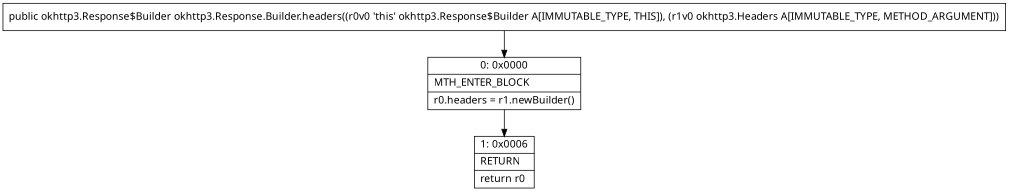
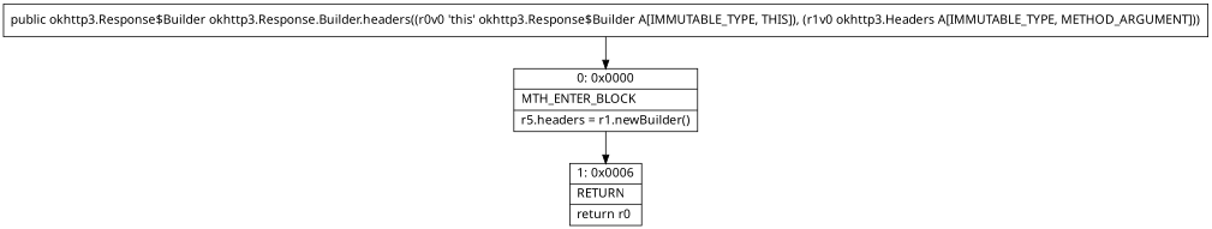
  digraph {
    fontname="Noto Sans"
    node [shape=record fontname="Noto Sans"]
    edge [fontname="Noto Sans"]
-   n1 [label="{0\:\ 0x0000|MTH_ENTER_BLOCK\l|r0.headers = r1.newBuilder()\l}"]
+   n1 [label="{0\:\ 0x0000|MTH_ENTER_BLOCK\l|r5.headers = r1.newBuilder()\l}"]
    n2 [label="{1\:\ 0x0006|RETURN\l|return r0\l}"]
    n3 [label="{public okhttp3.Response$Builder okhttp3.Response.Builder.headers((r0v0 'this' okhttp3.Response$Builder A[IMMUTABLE_TYPE, THIS]), (r1v0 okhttp3.Headers A[IMMUTABLE_TYPE, METHOD_ARGUMENT])) }"]
    n1 -> n2
    n3 -> n1
  }
